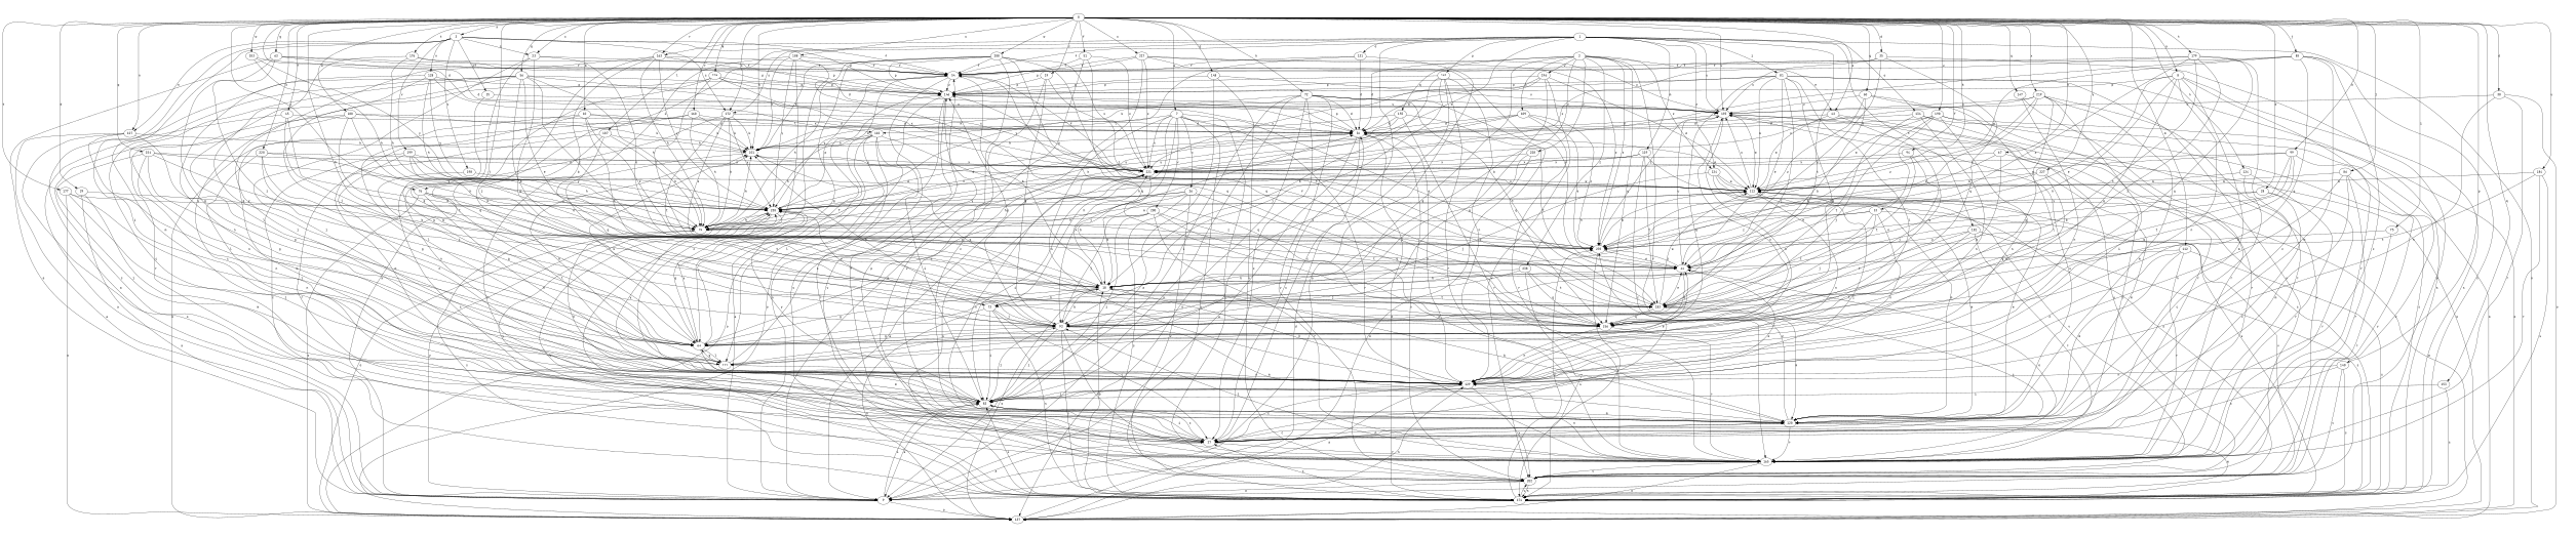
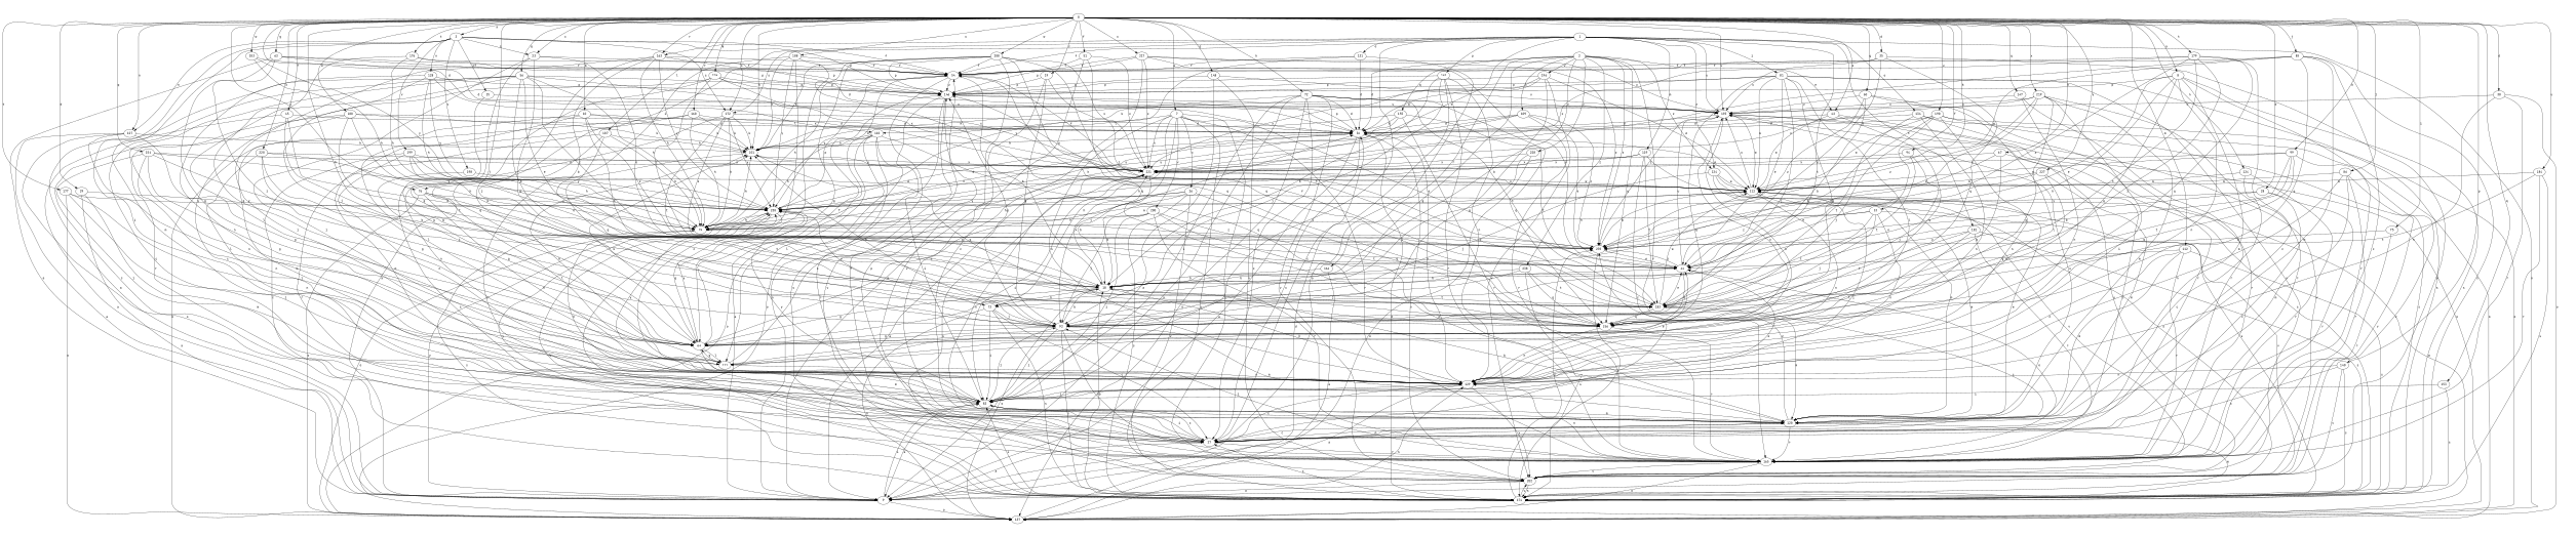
  strict digraph {
    fontname="JetBrains Mono"
    node [fontname="JetBrains Mono"]
    edge [fontname="JetBrains Mono"]
    0
    3
    7
    8
    10
    19
    23
    28
    29
    30
    35
    36
    42
    45
    51
    53
    56
    60
    63
    67
    72
    73
    75
    76
    86
    88
    92
    94
    99
    100
    101
    107
    112
    124
    127
    140
    147
    148
    153
    154
    160
    163
    172
    176
    177
    179
    184
    188
    190
    193
    203
    208
    217
    219
    220
    224
    227
    54
    83
    25
    120
    128
    146
    198
    199
    221
    165
    26
    44
    110
    129
    174
    200
    202
    156
    18
    239
    111
    27
    64
    230
    9
    137
    74
    212
    183
    1
    81
    119
    131
    134
    142
    181
    234
    2
    109
    155
+   164
    196
    228
    238
    0 -> 3 [label=a]
    0 -> 7 [label=a]
    0 -> 8 [label=a]
    0 -> 10 [label=b]
    0 -> 19 [label=c]
    0 -> 23 [label=c]
    0 -> 28 [label=d]
    0 -> 29 [label=d]
    0 -> 30 [label=d]
    0 -> 35 [label=d]
    0 -> 36 [label=d]
    0 -> 42 [label=e]
    0 -> 45 [label=f]
    0 -> 51 [label=f]
    0 -> 53 [label=f]
    0 -> 56 [label=g]
    0 -> 60 [label=g]
    0 -> 63 [label=g]
    0 -> 67 [label=h]
    0 -> 72 [label=h]
    0 -> 73 [label=h]
    0 -> 75 [label=i]
    0 -> 76 [label=i]
    0 -> 86 [label=j]
    0 -> 88 [label=j]
    0 -> 92 [label=j]
    0 -> 94 [label=k]
    0 -> 99 [label=k]
    0 -> 100 [label=k]
    0 -> 101 [label=k]
    0 -> 107 [label=l]
    0 -> 112 [label=m]
    0 -> 124 [label=n]
    0 -> 127 [label=n]
    0 -> 140 [label=p]
    0 -> 147 [label=q]
    0 -> 148 [label=q]
    0 -> 153 [label=q]
    0 -> 154 [label=q]
    0 -> 160 [label=r]
    0 -> 163 [label=r]
    0 -> 172 [label=s]
    0 -> 176 [label=t]
    0 -> 177 [label=t]
    0 -> 179 [label=t]
    0 -> 184 [label=u]
    0 -> 188 [label=u]
    0 -> 190 [label=u]
    0 -> 193 [label=u]
    0 -> 203 [label=w]
    0 -> 208 [label=w]
    0 -> 217 [label=x]
    0 -> 219 [label=x]
    0 -> 220 [label=x]
    0 -> 224 [label=y]
    0 -> 227 [label=y]
    3 -> 23 [label=c]
    3 -> 127 [label=n]
    3 -> 172 [label=s]
    3 -> 54 [label=f]
    3 -> 83 [label=i]
    3 -> 25 [label=c]
    3 -> 120 [label=m]
    3 -> 128 [label=n]
    3 -> 146 [label=p]
    3 -> 198 [label=v]
    3 -> 199 [label=v]
    7 -> 73 [label=h]
    7 -> 92 [label=j]
    7 -> 221 [label=x]
    7 -> 165 [label=r]
    7 -> 26 [label=c]
    7 -> 44 [label=e]
    7 -> 110 [label=l]
    7 -> 129 [label=n]
    7 -> 174 [label=s]
    7 -> 200 [label=v]
    7 -> 202 [label=v]
    8 -> 73 [label=h]
    8 -> 120 [label=m]
    8 -> 146 [label=p]
    8 -> 165 [label=r]
    8 -> 44 [label=e]
    8 -> 129 [label=n]
    8 -> 174 [label=s]
    8 -> 156 [label=q]
    10 -> 101 [label=k]
    10 -> 120 [label=m]
    10 -> 110 [label=l]
    10 -> 18 [label=b]
    10 -> 239 [label=z]
    10 -> 111 [label=l]
    19 -> 92 [label=j]
    19 -> 146 [label=p]
    19 -> 239 [label=z]
    19 -> 27 [label=c]
    23 -> 54 [label=f]
    23 -> 83 [label=i]
    23 -> 44 [label=e]
    23 -> 156 [label=q]
    23 -> 64 [label=g]
    28 -> 165 [label=r]
    28 -> 44 [label=e]
    28 -> 27 [label=c]
    28 -> 230 [label=y]
    29 -> 120 [label=m]
    29 -> 230 [label=y]
    29 -> 9 [label=a]
    30 -> 193 [label=u]
    30 -> 165 [label=r]
    30 -> 129 [label=n]
    30 -> 137 [label=o]
    35 -> 193 [label=u]
    35 -> 54 [label=f]
    35 -> 44 [label=e]
    35 -> 156 [label=q]
    35 -> 9 [label=a]
    36 -> 101 [label=k]
    36 -> 146 [label=p]
    36 -> 129 [label=n]
    36 -> 202 [label=v]
    36 -> 27 [label=c]
    36 -> 9 [label=a]
    36 -> 74 [label=h]
    36 -> 212 [label=w]
    42 -> 36 [label=d]
    42 -> 165 [label=r]
    42 -> 156 [label=q]
    42 -> 212 [label=w]
    45 -> 36 [label=d]
    45 -> 156 [label=q]
    45 -> 18 [label=b]
    45 -> 9 [label=a]
    51 -> 54 [label=f]
    51 -> 221 [label=x]
    51 -> 156 [label=q]
    51 -> 9 [label=a]
    53 -> 92 [label=j]
    53 -> 129 [label=n]
    53 -> 202 [label=v]
    53 -> 239 [label=z]
    53 -> 74 [label=h]
    53 -> 183 [label=t]
    56 -> 146 [label=p]
    56 -> 221 [label=x]
    56 -> 165 [label=r]
    56 -> 44 [label=e]
    56 -> 18 [label=b]
    56 -> 239 [label=z]
    56 -> 111 [label=l]
    56 -> 27 [label=c]
    56 -> 9 [label=a]
    56 -> 74 [label=h]
    60 -> 193 [label=u]
    60 -> 165 [label=r]
    60 -> 18 [label=b]
    60 -> 239 [label=z]
    60 -> 111 [label=l]
    63 -> 36 [label=d]
    63 -> 92 [label=j]
    63 -> 54 [label=f]
    63 -> 146 [label=p]
    63 -> 64 [label=g]
    63 -> 9 [label=a]
    67 -> 221 [label=x]
    67 -> 156 [label=q]
    67 -> 239 [label=z]
    67 -> 27 [label=c]
    72 -> 36 [label=d]
    72 -> 101 [label=k]
    72 -> 193 [label=u]
    72 -> 83 [label=i]
    72 -> 202 [label=v]
    72 -> 156 [label=q]
    72 -> 27 [label=c]
    72 -> 9 [label=a]
    72 -> 137 [label=o]
    72 -> 183 [label=t]
    73 -> 92 [label=j]
    73 -> 83 [label=i]
    73 -> 174 [label=s]
    73 -> 27 [label=c]
    73 -> 230 [label=y]
    73 -> 137 [label=o]
    75 -> 165 [label=r]
    75 -> 239 [label=z]
    76 -> 129 [label=n]
    76 -> 111 [label=l]
    76 -> 230 [label=y]
    76 -> 137 [label=o]
    76 -> 183 [label=t]
    86 -> 120 [label=m]
    86 -> 165 [label=r]
    86 -> 129 [label=n]
    86 -> 202 [label=v]
    86 -> 212 [label=w]
    88 -> 54 [label=f]
    88 -> 120 [label=m]
    88 -> 221 [label=x]
    88 -> 174 [label=s]
    88 -> 156 [label=q]
    88 -> 27 [label=c]
    88 -> 212 [label=w]
    92 -> 101 [label=k]
    92 -> 83 [label=i]
    92 -> 120 [label=m]
    92 -> 146 [label=p]
    92 -> 165 [label=r]
    92 -> 174 [label=s]
    92 -> 18 [label=b]
    92 -> 64 [label=g]
    94 -> 92 [label=j]
    94 -> 221 [label=x]
    94 -> 183 [label=t]
    99 -> 221 [label=x]
    99 -> 202 [label=v]
    99 -> 156 [label=q]
    99 -> 18 [label=b]
    99 -> 212 [label=w]
    99 -> 183 [label=t]
    100 -> 36 [label=d]
    100 -> 101 [label=k]
    100 -> 129 [label=n]
    100 -> 18 [label=b]
    100 -> 27 [label=c]
    100 -> 183 [label=t]
    101 -> 221 [label=x]
    101 -> 156 [label=q]
    101 -> 27 [label=c]
    107 -> 101 [label=k]
    107 -> 165 [label=r]
    107 -> 129 [label=n]
    107 -> 156 [label=q]
    107 -> 74 [label=h]
    112 -> 120 [label=m]
    112 -> 165 [label=r]
    112 -> 44 [label=e]
    112 -> 129 [label=n]
    112 -> 174 [label=s]
    124 -> 165 [label=r]
    124 -> 27 [label=c]
    124 -> 212 [label=w]
    127 -> 101 [label=k]
    127 -> 174 [label=s]
    127 -> 111 [label=l]
    127 -> 64 [label=g]
    127 -> 9 [label=a]
    140 -> 129 [label=n]
    140 -> 174 [label=s]
    140 -> 202 [label=v]
    140 -> 27 [label=c]
+   147 -> 193 [label=u]
    147 -> 165 [label=r]
    147 -> 129 [label=n]
    148 -> 193 [label=u]
    148 -> 146 [label=p]
    148 -> 202 [label=v]
    148 -> 9 [label=a]
    153 -> 83 [label=i]
    153 -> 174 [label=s]
    154 -> 83 [label=i]
    154 -> 221 [label=x]
    154 -> 129 [label=n]
    154 -> 18 [label=b]
    154 -> 64 [label=g]
    154 -> 230 [label=y]
    160 -> 36 [label=d]
    160 -> 101 [label=k]
    160 -> 120 [label=m]
    160 -> 137 [label=o]
    160 -> 74 [label=h]
    163 -> 36 [label=d]
    163 -> 92 [label=j]
    163 -> 54 [label=f]
    163 -> 83 [label=i]
    163 -> 18 [label=b]
    163 -> 230 [label=y]
    163 -> 74 [label=h]
    172 -> 36 [label=d]
    172 -> 101 [label=k]
    172 -> 174 [label=s]
    172 -> 239 [label=z]
    172 -> 230 [label=y]
    172 -> 74 [label=h]
    172 -> 183 [label=t]
    176 -> 54 [label=f]
    176 -> 146 [label=p]
    176 -> 64 [label=g]
    176 -> 74 [label=h]
    177 -> 83 [label=i]
    177 -> 129 [label=n]
    177 -> 230 [label=y]
    177 -> 137 [label=o]
    179 -> 92 [label=j]
    179 -> 54 [label=f]
    179 -> 221 [label=x]
    179 -> 156 [label=q]
    179 -> 239 [label=z]
    179 -> 27 [label=c]
    179 -> 183 [label=t]
    184 -> 165 [label=r]
    184 -> 174 [label=s]
    184 -> 212 [label=w]
    184 -> 183 [label=t]
    188 -> 101 [label=k]
    188 -> 54 [label=f]
    188 -> 165 [label=r]
    188 -> 156 [label=q]
    188 -> 230 [label=y]
    188 -> 9 [label=a]
    190 -> 36 [label=d]
    190 -> 92 [label=j]
    190 -> 129 [label=n]
    190 -> 174 [label=s]
    190 -> 18 [label=b]
    190 -> 137 [label=o]
    190 -> 212 [label=w]
    193 -> 36 [label=d]
    193 -> 129 [label=n]
    193 -> 174 [label=s]
    193 -> 64 [label=g]
    193 -> 137 [label=o]
    193 -> 212 [label=w]
    203 -> 54 [label=f]
    203 -> 230 [label=y]
    203 -> 74 [label=h]
    208 -> 101 [label=k]
    208 -> 54 [label=f]
    208 -> 146 [label=p]
    208 -> 221 [label=x]
    208 -> 202 [label=v]
    208 -> 156 [label=q]
    208 -> 27 [label=c]
    208 -> 64 [label=g]
    208 -> 183 [label=t]
    217 -> 193 [label=u]
    217 -> 54 [label=f]
    217 -> 146 [label=p]
    217 -> 221 [label=x]
    217 -> 44 [label=e]
    217 -> 239 [label=z]
    217 -> 27 [label=c]
    219 -> 193 [label=u]
    219 -> 83 [label=i]
    219 -> 120 [label=m]
    219 -> 221 [label=x]
    219 -> 165 [label=r]
    219 -> 44 [label=e]
    219 -> 239 [label=z]
    219 -> 64 [label=g]
    220 -> 92 [label=j]
    220 -> 83 [label=i]
    220 -> 221 [label=x]
    220 -> 64 [label=g]
    220 -> 74 [label=h]
    224 -> 193 [label=u]
    224 -> 146 [label=p]
    224 -> 221 [label=x]
    224 -> 239 [label=z]
    224 -> 27 [label=c]
    224 -> 64 [label=g]
    227 -> 120 [label=m]
    227 -> 44 [label=e]
    227 -> 64 [label=g]
    227 -> 212 [label=w]
    54 -> 146 [label=z]
    54 -> 174 [label=s]
    54 -> 18 [label=b]
    54 -> 230 [label=y]
    54 -> 74 [label=h]
    83 -> 92 [label=j]
    83 -> 120 [label=m]
    83 -> 44 [label=e]
    83 -> 27 [label=c]
    83 -> 230 [label=y]
    83 -> 9 [label=a]
    83 -> 74 [label=h]
    25 -> 193 [label=u]
    25 -> 64 [label=g]
    120 -> 193 [label=u]
    120 -> 165 [label=r]
    120 -> 18 [label=b]
    120 -> 239 [label=z]
    120 -> 27 [label=c]
    120 -> 212 [label=w]
    128 -> 92 [label=j]
    128 -> 146 [label=p]
    128 -> 221 [label=x]
    128 -> 129 [label=n]
    128 -> 230 [label=y]
    128 -> 74 [label=h]
    146 -> 193 [label=u]
    146 -> 202 [label=v]
    146 -> 9 [label=a]
    146 -> 137 [label=o]
    198 -> 64 [label=g]
    198 -> 212 [label=w]
    199 -> 221 [label=x]
    199 -> 44 [label=e]
    199 -> 129 [label=n]
    199 -> 27 [label=c]
    199 -> 230 [label=y]
    199 -> 74 [label=h]
    221 -> 54 [label=f]
    221 -> 83 [label=i]
    221 -> 174 [label=s]
    221 -> 18 [label=b]
    221 -> 9 [label=a]
    221 -> 212 [label=w]
    165 -> 92 [label=j]
    165 -> 54 [label=f]
    165 -> 44 [label=e]
    165 -> 129 [label=n]
    165 -> 202 [label=v]
    165 -> 230 [label=y]
    165 -> 137 [label=o]
    26 -> 174 [label=s]
    26 -> 202 [label=v]
    26 -> 156 [label=q]
    26 -> 18 [label=b]
    26 -> 230 [label=y]
    26 -> 74 [label=h]
    44 -> 193 [label=u]
    44 -> 156 [label=q]
    44 -> 18 [label=b]
    44 -> 239 [label=z]
    110 -> 101 [label=k]
    110 -> 83 [label=i]
    110 -> 165 [label=r]
    110 -> 156 [label=q]
    110 -> 111 [label=l]
    110 -> 9 [label=a]
    110 -> 137 [label=o]
    110 -> 74 [label=h]
    129 -> 83 [label=i]
    129 -> 44 [label=e]
    129 -> 202 [label=v]
    129 -> 27 [label=c]
    129 -> 230 [label=y]
    129 -> 9 [label=a]
    174 -> 36 [label=d]
    174 -> 83 [label=i]
    174 -> 120 [label=m]
    174 -> 202 [label=v]
    174 -> 18 [label=b]
    174 -> 239 [label=z]
    174 -> 27 [label=c]
    200 -> 92 [label=j]
    200 -> 83 [label=i]
    200 -> 120 [label=m]
    200 -> 165 [label=r]
    200 -> 74 [label=h]
    200 -> 183 [label=t]
    202 -> 193 [label=u]
    202 -> 174 [label=s]
    202 -> 9 [label=a]
    156 -> 165 [label=r]
    156 -> 129 [label=n]
    18 -> 73 [label=h]
    18 -> 221 [label=x]
    18 -> 129 [label=n]
    18 -> 64 [label=g]
    18 -> 137 [label=o]
    18 -> 183 [label=t]
    239 -> 44 [label=e]
    239 -> 174 [label=s]
    239 -> 212 [label=w]
    111 -> 101 [label=k]
    111 -> 193 [label=u]
    111 -> 221 [label=x]
    111 -> 129 [label=n]
    111 -> 64 [label=g]
    27 -> 83 [label=i]
    27 -> 120 [label=m]
    27 -> 146 [label=p]
    27 -> 221 [label=x]
    27 -> 165 [label=r]
    27 -> 9 [label=a]
    64 -> 36 [label=d]
    64 -> 101 [label=k]
    64 -> 54 [label=f]
    64 -> 120 [label=m]
    64 -> 111 [label=l]
    64 -> 230 [label=y]
    230 -> 36 [label=d]
    230 -> 146 [label=p]
    230 -> 174 [label=s]
    230 -> 239 [label=z]
    230 -> 64 [label=g]
    230 -> 137 [label=o]
    230 -> 74 [label=h]
    9 -> 83 [label=i]
    9 -> 230 [label=y]
    9 -> 137 [label=o]
    137 -> 36 [label=d]
    137 -> 129 [label=n]
    137 -> 212 [label=w]
    74 -> 101 [label=k]
    74 -> 174 [label=s]
    74 -> 239 [label=z]
    74 -> 212 [label=w]
    212 -> 101 [label=k]
    212 -> 193 [label=u]
    212 -> 83 [label=i]
    212 -> 120 [label=m]
    212 -> 146 [label=p]
    212 -> 221 [label=x]
    212 -> 129 [label=n]
    212 -> 230 [label=y]
    183 -> 54 [label=f]
    183 -> 120 [label=m]
    183 -> 44 [label=e]
    183 -> 156 [label=q]
    183 -> 27 [label=c]
    183 -> 212 [label=w]
    1 -> 76 [label=i]
    1 -> 163 [label=r]
    1 -> 172 [label=s]
    1 -> 193 [label=u]
    1 -> 54 [label=f]
    1 -> 83 [label=i]
    1 -> 221 [label=x]
    1 -> 137 [label=o]
    1 -> 183 [label=t]
    1 -> 81 [label=i]
    1 -> 119 [label=m]
    1 -> 131 [label=o]
    1 -> 134 [label=o]
    1 -> 142 [label=p]
    1 -> 181 [label=t]
    1 -> 234 [label=z]
    81 -> 92 [label=j]
    81 -> 101 [label=k]
    81 -> 146 [label=p]
    81 -> 44 [label=e]
    81 -> 174 [label=s]
    81 -> 202 [label=v]
    81 -> 156 [label=q]
    81 -> 239 [label=z]
    81 -> 111 [label=l]
    81 -> 212 [label=w]
    119 -> 221 [label=x]
    119 -> 174 [label=s]
    119 -> 27 [label=c]
    119 -> 74 [label=h]
    119 -> 183 [label=t]
    131 -> 36 [label=d]
    131 -> 54 [label=f]
    131 -> 230 [label=y]
    131 -> 9 [label=a]
    134 -> 36 [label=d]
    134 -> 129 [label=n]
    134 -> 202 [label=v]
    134 -> 137 [label=o]
    134 -> 183 [label=t]
    142 -> 92 [label=j]
    142 -> 146 [label=p]
    142 -> 165 [label=r]
    142 -> 129 [label=n]
    142 -> 18 [label=b]
    142 -> 27 [label=c]
    181 -> 165 [label=r]
    181 -> 174 [label=s]
    181 -> 239 [label=z]
    181 -> 111 [label=l]
    181 -> 183 [label=t]
    234 -> 92 [label=j]
    234 -> 120 [label=m]
    234 -> 174 [label=s]
    234 -> 202 [label=v]
    234 -> 212 [label=w]
    2 -> 36 [label=d]
    2 -> 42 [label=e]
    2 -> 165 [label=r]
    2 -> 156 [label=q]
    2 -> 18 [label=b]
    2 -> 239 [label=z]
    2 -> 64 [label=g]
    2 -> 234 [label=z]
    2 -> 109 [label=l]
    2 -> 155 [label=q]
+   2 -> 164 [label=r]
    2 -> 196 [label=v]
    2 -> 228 [label=y]
    2 -> 238 [label=z]
    109 -> 36 [label=d]
    109 -> 165 [label=r]
    109 -> 44 [label=e]
    109 -> 239 [label=z]
    109 -> 230 [label=y]
    109 -> 74 [label=h]
    155 -> 36 [label=d]
    155 -> 101 [label=k]
    155 -> 165 [label=r]
    155 -> 230 [label=y]
    155 -> 183 [label=t]
+   164 -> 18 [label=b]
+   164 -> 9 [label=a]
    196 -> 36 [label=d]
    196 -> 146 [label=p]
    196 -> 221 [label=x]
    196 -> 202 [label=v]
    196 -> 64 [label=g]
    196 -> 212 [label=w]
    228 -> 92 [label=j]
    228 -> 221 [label=x]
    228 -> 137 [label=o]
    238 -> 92 [label=j]
    238 -> 174 [label=s]
    238 -> 156 [label=q]
    238 -> 18 [label=b]
    238 -> 183 [label=t]
  }
